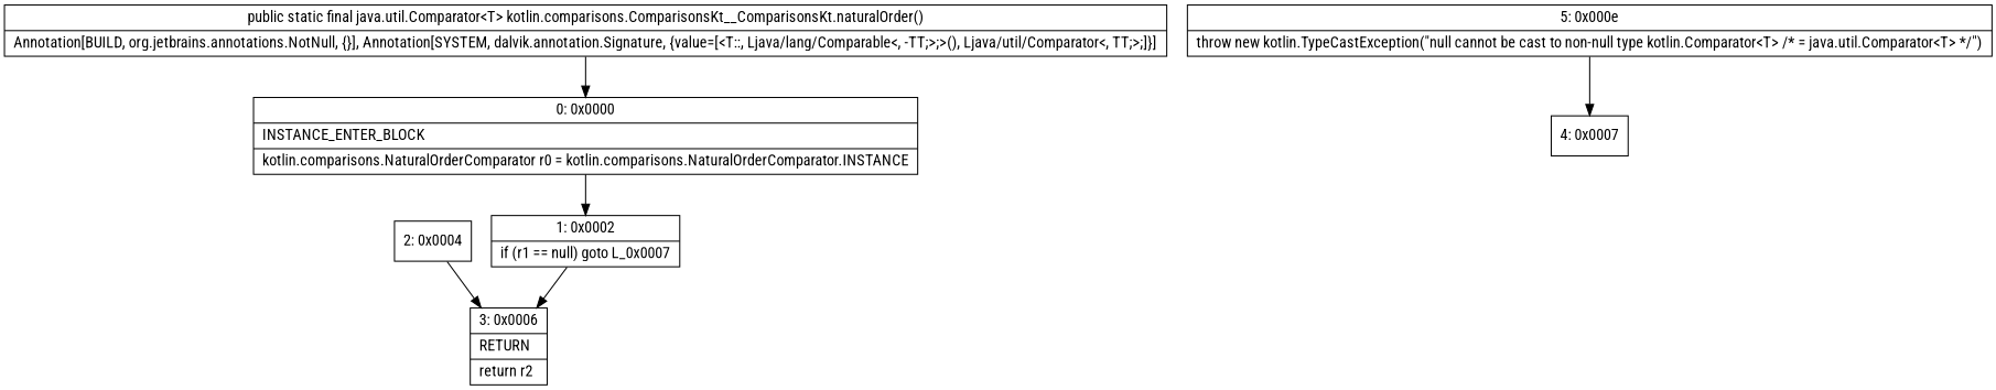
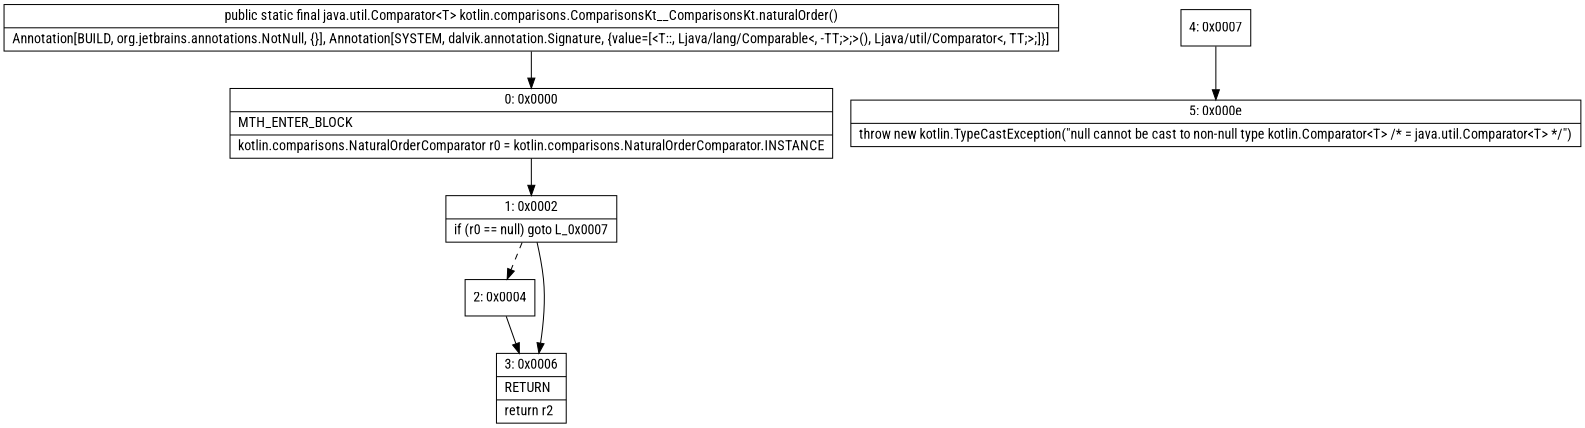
  digraph {
    fontname="Roboto Condensed"
    node [fontname="Roboto Condensed" shape=record]
    edge [fontname="Roboto Condensed"]
-   n1 [label="{0\:\ 0x0000|INSTANCE_ENTER_BLOCK\l|kotlin.comparisons.NaturalOrderComparator r0 = kotlin.comparisons.NaturalOrderComparator.INSTANCE\l}"]
-   n2 [label="{1\:\ 0x0002|if (r1 == null) goto L_0x0007\l}"]
+   n1 [label="{0\:\ 0x0000|MTH_ENTER_BLOCK\l|kotlin.comparisons.NaturalOrderComparator r0 = kotlin.comparisons.NaturalOrderComparator.INSTANCE\l}"]
+   n2 [label="{1\:\ 0x0002|if (r0 == null) goto L_0x0007\l}"]
    n3 [label="{2\:\ 0x0004}"]
    n4 [label="{3\:\ 0x0006|RETURN\l|return r2\l}"]
    n5 [label="{4\:\ 0x0007}"]
    n6 [label="{5\:\ 0x000e|throw new kotlin.TypeCastException(\"null cannot be cast to non\-null type kotlin.Comparator\<T\> \/* = java.util.Comparator\<T\> *\/\")\l}"]
    n7 [label="{public static final java.util.Comparator\<T\> kotlin.comparisons.ComparisonsKt__ComparisonsKt.naturalOrder()  | Annotation[BUILD, org.jetbrains.annotations.NotNull, \{\}], Annotation[SYSTEM, dalvik.annotation.Signature, \{value=[\<T::, Ljava\/lang\/Comparable\<, \-TT;\>;\>(), Ljava\/util\/Comparator\<, TT;\>;]\}]\l}"]
    n1 -> n2
+   n2 -> n3 [style=dashed]
    n2 -> n4
    n3 -> n4
-   n6 -> n5
+   n5 -> n6
    n7 -> n1
  }
